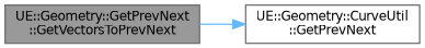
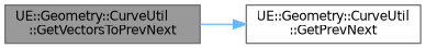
  digraph {
    rankdir=LR
    node [fontname=Helvetica fontsize=10 shape=box style=filled]
-   n1 [color=gray40 fillcolor=grey60 fontcolor=black height=0.2 label="UE::Geometry::GetPrevNext\l::GetVectorsToPrevNext" width=0.4]
+   n1 [color=gray40 fillcolor=grey60 fontcolor=black height=0.2 label="UE::Geometry::CurveUtil\l::GetVectorsToPrevNext" width=0.4]
    n2 [color=grey40 fillcolor=white height=0.2 label="UE::Geometry::CurveUtil\l::GetPrevNext" width=0.4]
    n1 -> n2 [color=steelblue1 fontname=Helvetica fontsize=10 labelfontname=Helvetica labelfontsize=10 style=solid]
  }
